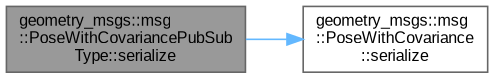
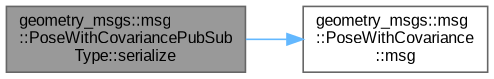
  digraph {
    rankdir=LR
    fontname="Liberation Sans"
    node [fontname="Liberation Sans" fontsize=10 shape=box style=filled]
    n1 [color=gray40 fillcolor=grey60 fontcolor=black height=0.2 label="geometry_msgs::msg\l::PoseWithCovariancePubSub\lType::serialize" width=0.4]
-   n2 [color=grey40 fillcolor=white height=0.2 label="geometry_msgs::msg\l::PoseWithCovariance\l::serialize" width=0.4]
+   n2 [color=grey40 fillcolor=white height=0.2 label="geometry_msgs::msg\l::PoseWithCovariance\l::msg" width=0.4]
    n1 -> n2 [color=steelblue1 fontname="Liberation Sans" fontsize=10 labelfontname=Helvetica labelfontsize=10 style=solid]
  }
